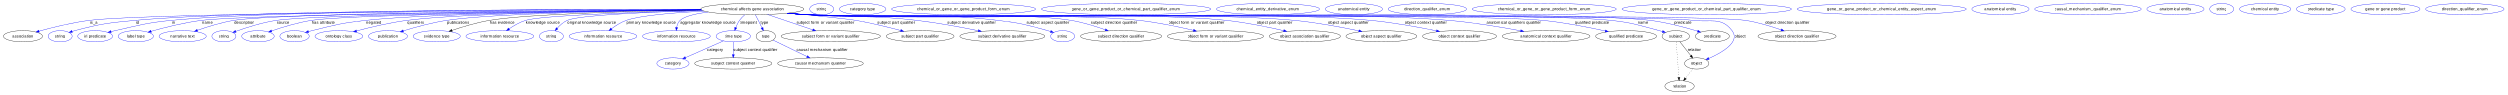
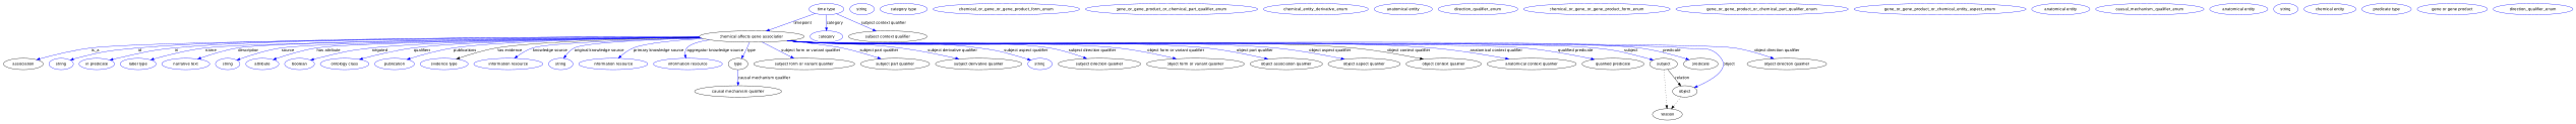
  digraph {
    fontname="Liberation Sans"
    node [fontname="Liberation Sans" color=blue]
    edge [color=blue fontname="Liberation Sans" style=solid]
    n1 [height=0.5 label="chemical affects gene association" width=4.5857 color=""]
    association [height=0.5 width=1.7332 color=""]
    n3 [height=0.5 label=string width=1.0652]
    n4 [height=0.5 label="iri predicate" width=1.2277]
    n5 [height=0.5 label="label type" width=1.5707]
    n6 [height=0.5 label="narrative text" width=2.0943]
    n7 [height=0.5 label=string width=1.0652]
    n8 [height=0.5 label=attribute width=1.4443]
    n9 [height=0.5 label=boolean width=1.2999]
    n10 [height=0.5 label="ontology class" width=2.1304]
    n11 [height=0.5 label=publication width=1.7332]
    n12 [height=0.5 label="evidence type" width=2.0943]
    n13 [height=0.5 label="information resource" width=3.015]
    n14 [height=0.5 label=string width=1.0652]
    n15 [height=0.5 label="information resource" width=3.015]
    n16 [height=0.5 label="information resource" width=3.015]
    n17 [height=0.5 label="time type" width=1.5346]
    type [height=0.5 width=0.86659 color=""]
    "subject form or variant qualifier" [height=0.5 width=4.4232 color=""]
    "subject part qualifier" [height=0.5 width=3.015 color=""]
    "subject derivative qualifier" [height=0.5 width=3.7733 color=""]
    n22 [height=0.5 label=string width=1.0652]
    "subject direction qualifier" [height=0.5 width=3.6108 color=""]
    "object form or variant qualifier" [height=0.5 width=4.2788 color=""]
    n25 [height=0.5 label="object association qualifier" width=2.8525 color=""]
    "object aspect qualifier" [height=0.5 width=3.1594 color=""]
    "object context qualifier" [height=0.5 width=3.2858 color=""]
    "anatomical context qualifier" [height=0.5 width=3.8997 color=""]
    "qualified predicate" [height=0.5 width=2.7081 color=""]
    subject [height=0.5 width=1.2277 color=""]
    predicate [height=0.5 width=1.5165 color=""]
    object [height=0.5 width=1.0832 color=""]
    "object direction qualifier" [height=0.5 width=3.4664 color=""]
    category [height=0.5 width=1.4263]
    "subject context qualifier" [height=0.5 width=3.4303 color=""]
    "causal mechanism qualifier" [height=0.5 width=3.8094 color=""]
    relation [height=0.5 width=1.2999 color=""]
    n38 [height=0.5 label=string width=1.0652]
    n39 [height=0.5 label="category type" width=2.0762]
    n40 [height=0.5 label=chemical_or_gene_or_gene_product_form_enum width=6.4092]
    n41 [height=0.5 label=gene_or_gene_product_or_chemical_part_qualifier_enum width=7.5285]
    n42 [height=0.5 label=chemical_entity_derivative_enum width=4.5857]
    n43 [height=0.5 label="anatomical entity" width=2.5456]
    n44 [height=0.5 label=direction_qualifier_enum width=3.4844]
    n45 [height=0.5 label=chemical_or_gene_or_gene_product_form_enum width=6.4092]
    n46 [height=0.5 label=gene_or_gene_product_or_chemical_part_qualifier_enum width=7.5285]
    n47 [height=0.5 label=gene_or_gene_product_or_chemical_entity_aspect_enum width=7.5104]
    n48 [height=0.5 label="anatomical entity" width=2.5456]
    n49 [height=0.5 label=causal_mechanism_qualifier_enum width=4.7301]
    n50 [height=0.5 label="anatomical entity" width=2.5456]
    n51 [height=0.5 label=string width=1.0652]
    n52 [height=0.5 label="chemical entity" width=2.2748]
    n53 [height=0.5 label="predicate type" width=2.1665]
    n54 [height=0.5 label="gene or gene product" width=3.0692]
    n55 [height=0.5 label=direction_qualifier_enum width=3.4844]
    n1 -> association [label=is_a style=""]
    n1 -> n3 [label=id]
    n1 -> n4 [label=iri]
    n1 -> n5 [label=name]
    n1 -> n6 [label=description]
    n1 -> n7 [label=source]
    n1 -> n8 [label="has attribute"]
    n1 -> n9 [label=negated]
    n1 -> n10 [label=qualifiers]
    n1 -> n11 [label=publications]
    n1 -> n12 [color=black label="has evidence"]
    n1 -> n13 [label="knowledge source"]
    n1 -> n14 [label="original knowledge source"]
    n1 -> n15 [label="primary knowledge source"]
    n1 -> n16 [label="aggregator knowledge source"]
-   n1 -> n17 [label=timepoint]
+   n17 -> n1 [label=timepoint]
    n1 -> type [label=type]
    n1 -> "subject form or variant qualifier" [label="subject form or variant qualifier"]
    n1 -> "subject part qualifier" [label="subject part qualifier"]
    n1 -> "subject derivative qualifier" [label="subject derivative qualifier"]
    n1 -> n22 [label="subject aspect qualifier"]
    n1 -> "subject direction qualifier" [label="subject direction qualifier"]
    n1 -> "object form or variant qualifier" [label="object form or variant qualifier"]
    n1 -> n25 [label="object part qualifier"]
    n1 -> "object aspect qualifier" [label="object aspect qualifier"]
-   n1 -> "object context qualifier" [label="object context qualifier"]
-   n1 -> "anatomical context qualifier" [label="anatomical qualifiers qualifier"]
+   n1 -> "object context qualifier" [color=black label="object context qualifier"]
+   n1 -> "anatomical context qualifier" [label="anatomical context qualifier"]
    n1 -> "qualified predicate" [label="qualified predicate"]
-   n1 -> subject [label=name]
+   n1 -> subject [label=subject]
    n1 -> predicate [label=predicate]
    n1 -> object [label=object]
    n1 -> "object direction qualifier" [label="object direction qualifier"]
    n17 -> category [label=category]
    n17 -> "subject context qualifier" [label="subject context qualifier"]
    type -> "causal mechanism qualifier" [label="causal mechanism qualifier"]
    subject -> object [label=relation color="" style=""]
    subject -> relation [style=dotted color=""]
    object -> relation [style=dotted color=""]
  }
